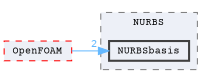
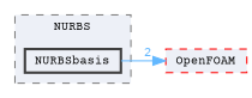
  digraph {
    compound=true
    rankdir=LR
    fontname="Courier Prime"
    node [fillcolor="#edf0f7" fontname="Courier Prime" fontsize=10 shape=box]
    n1 [color=grey25 height=0.2 label=NURBSbasis style="filled,bold" width=0.4]
    n2 [color=red height=0.2 label=OpenFOAM style="filled,dashed" width=0.4]
    subgraph cluster_1 {
      bgcolor="#edf0f7"
      fontsize=10
      label=NURBS
      pencolor=grey50
      style="filled,dashed"
      n1
    }
-   n2 -> n1 [color=steelblue1 fontcolor=steelblue1 fontname="Courier Prime" fontsize=10 headlabel=2 labeldistance=1.5 labelfontname=Helvetica labelfontsize=10]
+   n1 -> n2 [color=steelblue1 fontcolor=steelblue1 fontname="Courier Prime" fontsize=10 headlabel=2 labeldistance=1.5 labelfontname=Helvetica labelfontsize=10]
  }
